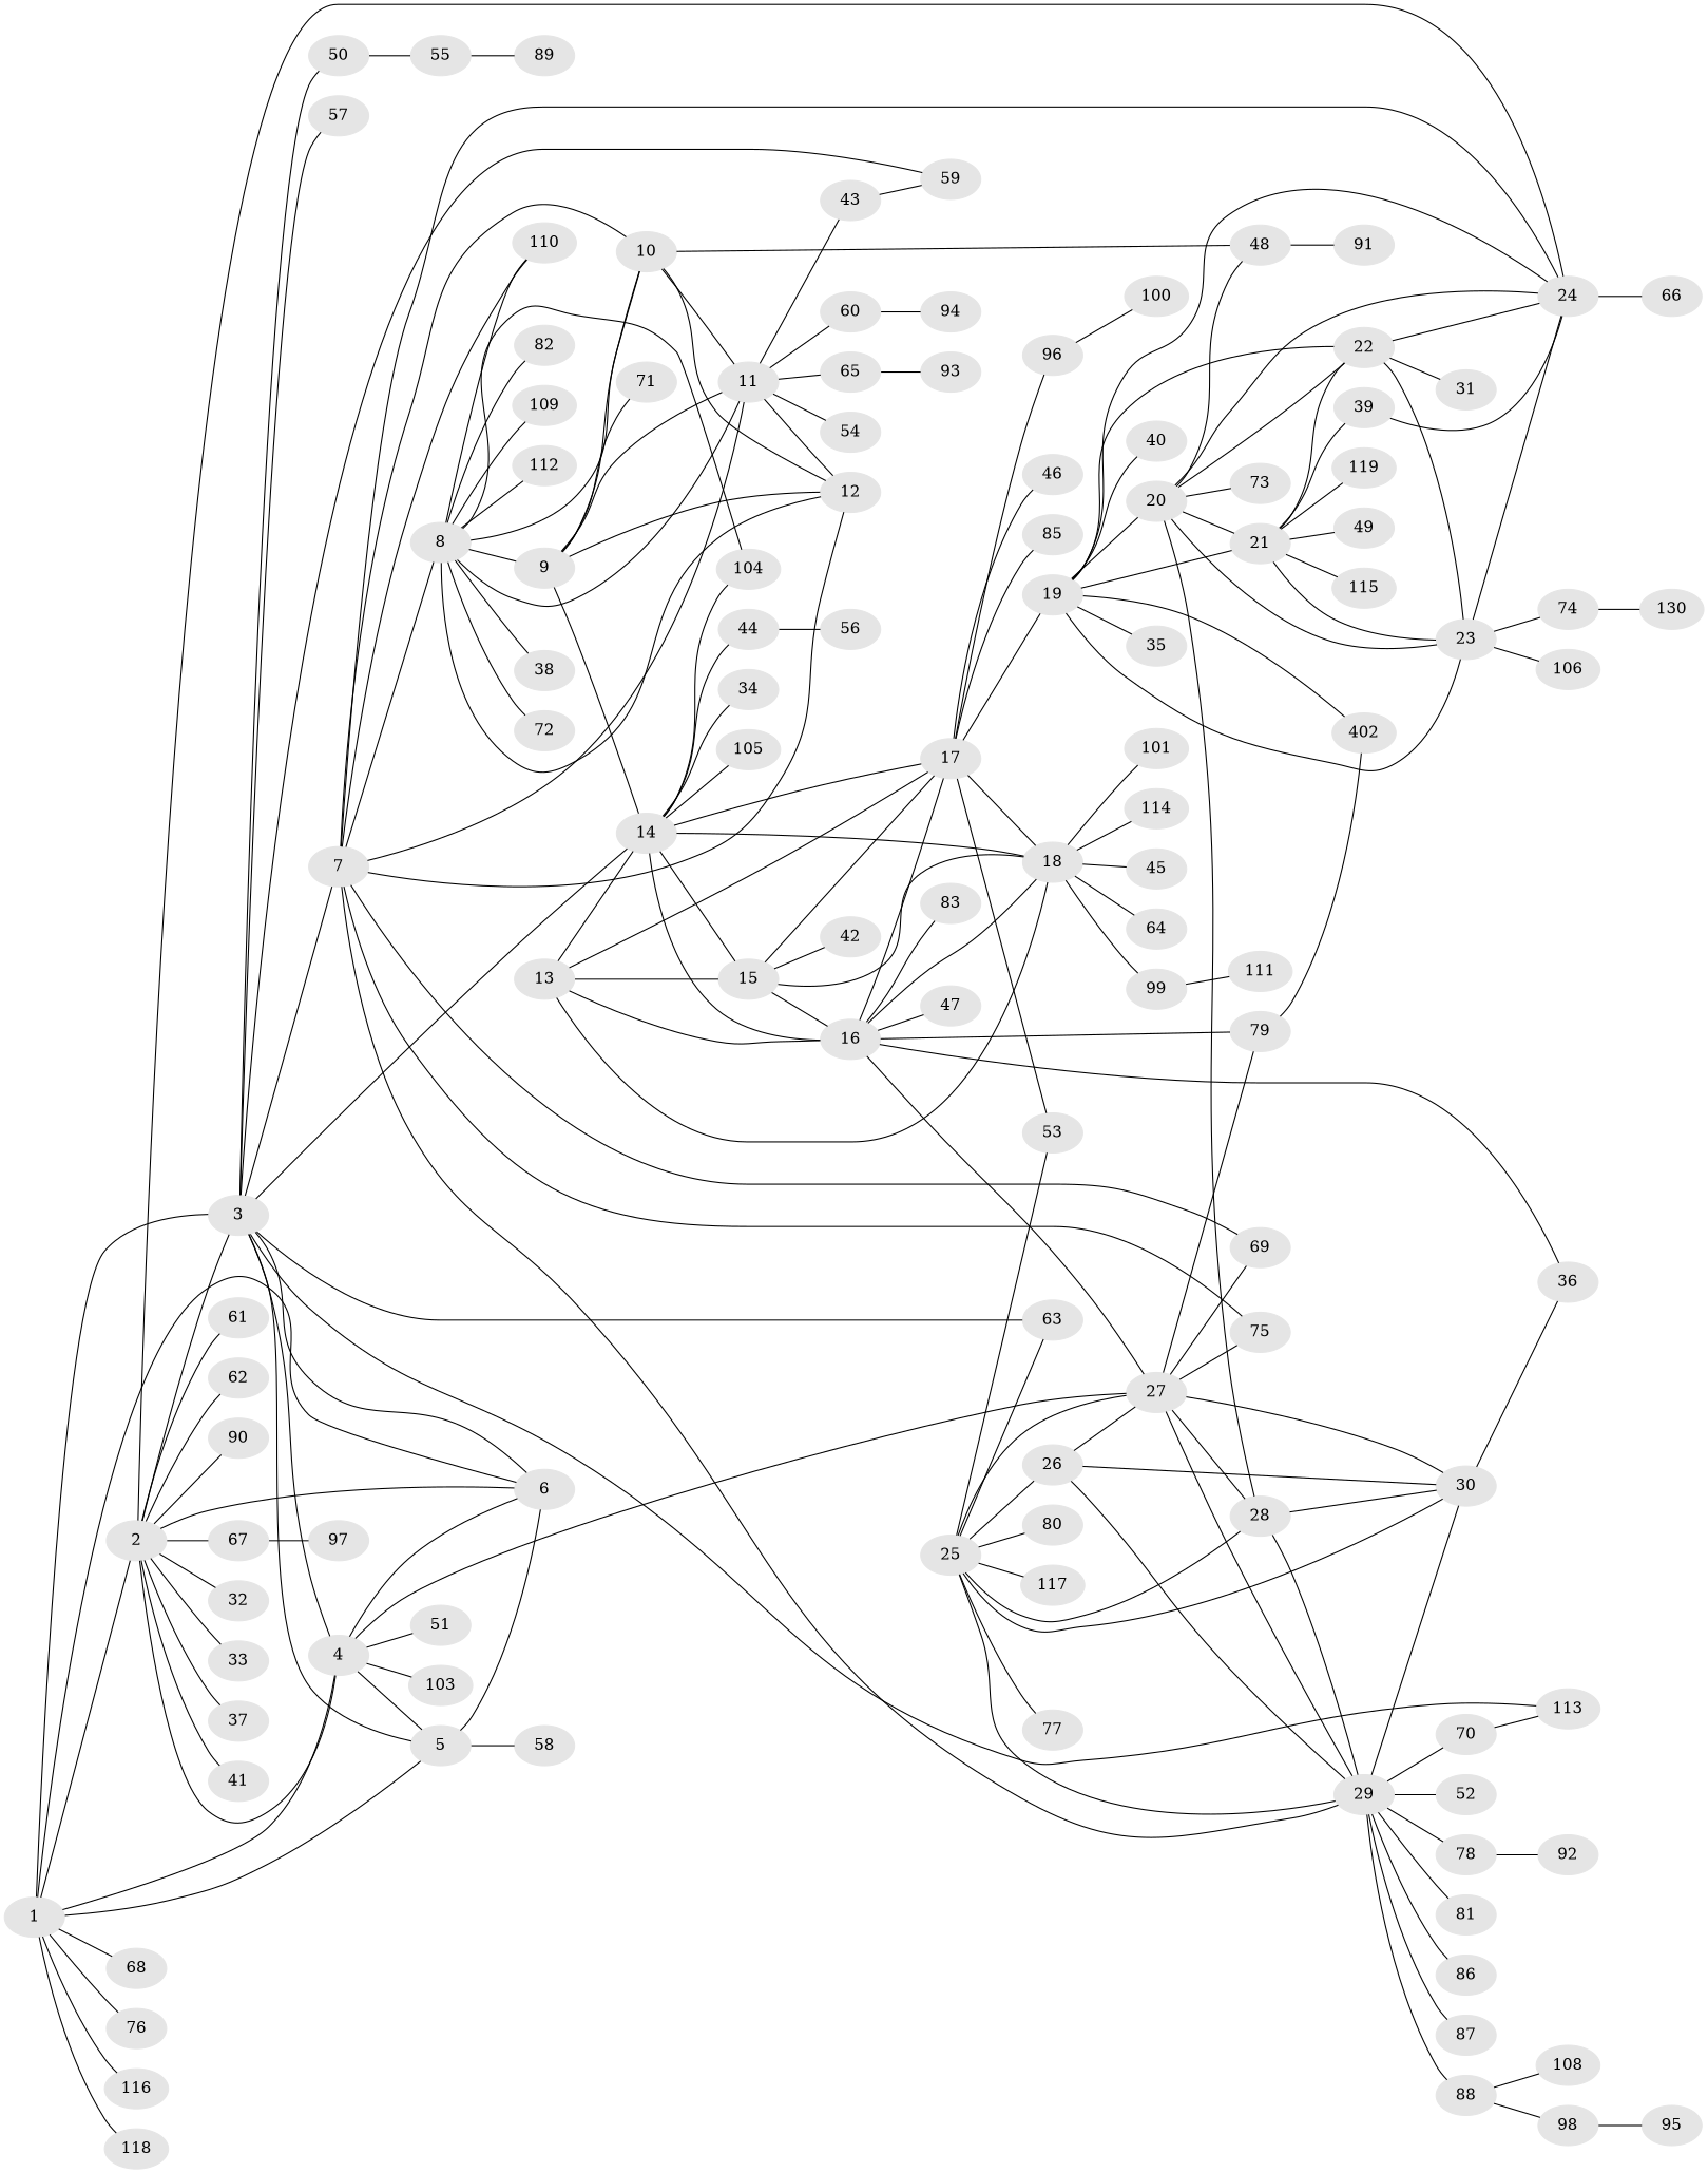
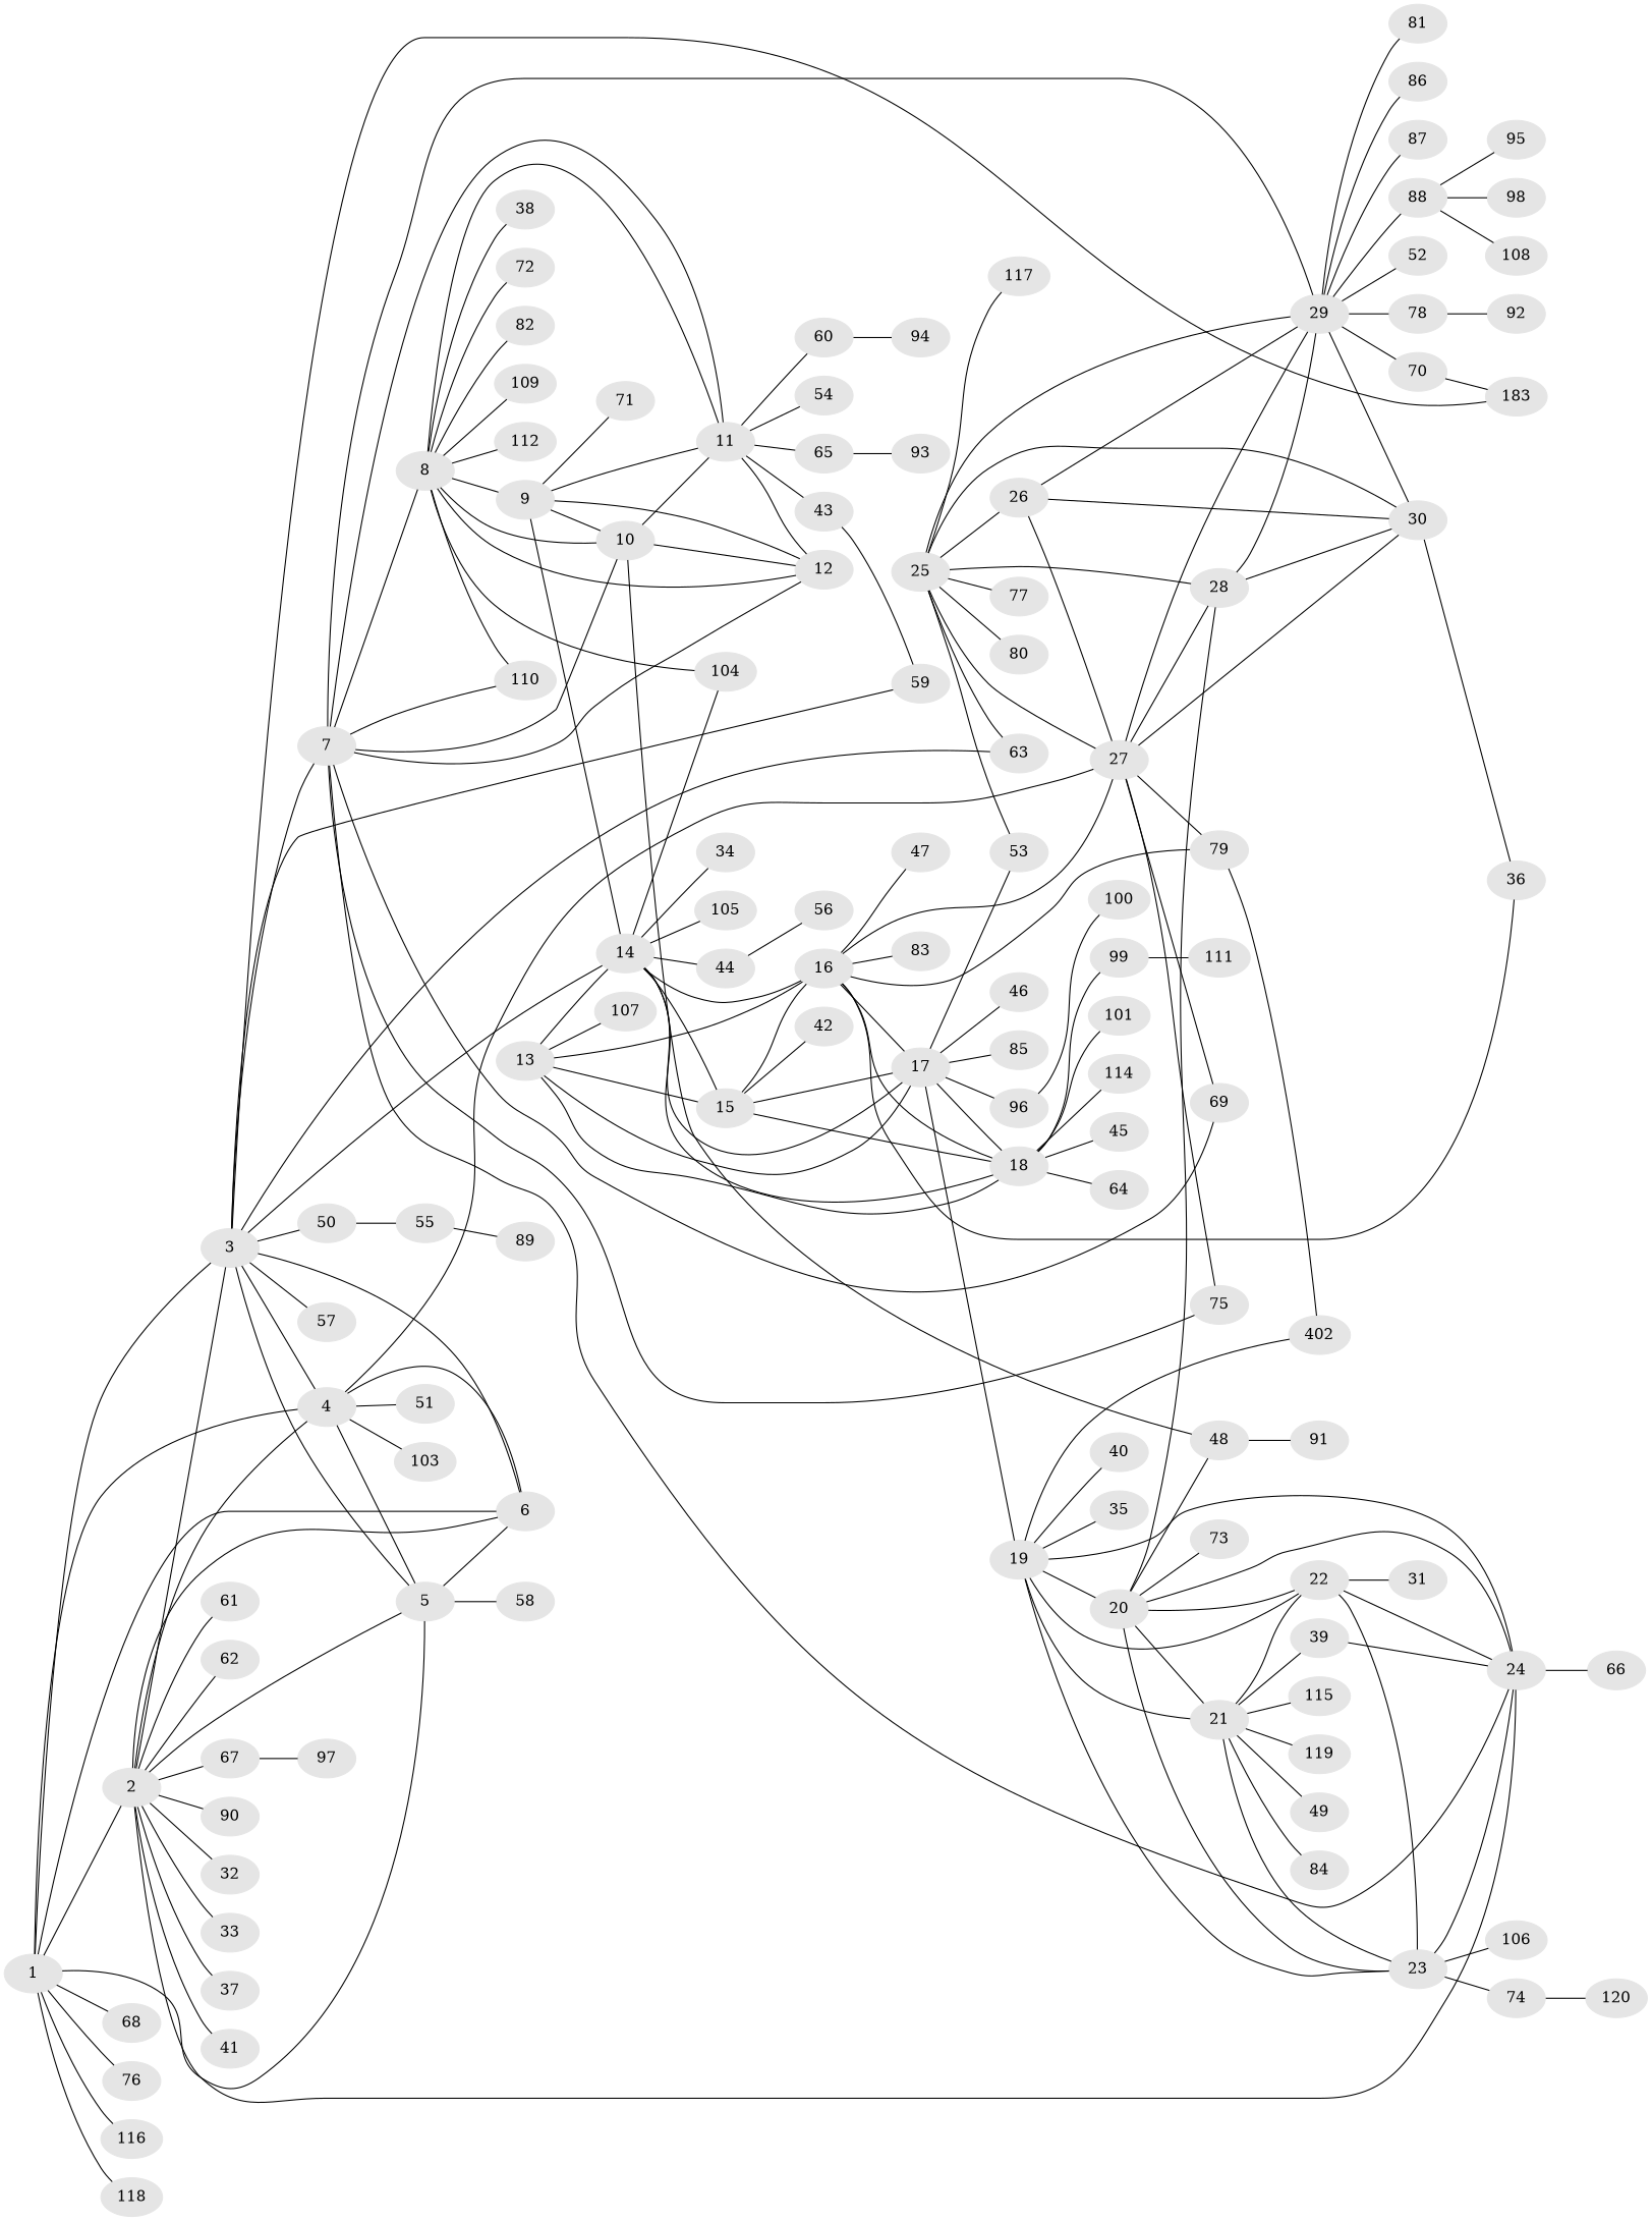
  graph {
    rankdir=LR
    node [color=gray90 style=filled]
    1
    2
    3
    4
    5
    6
    68
    76
    116
    118
    24
    32
    33
    37
    41
    61
    62
    67
    90
    7
    14
    50
    57
    59
    63
-   113
+   113 [label=183]
    27
    51
    103
    58
    66
    97
    8
    10
    11
    12
    29
    69
    75
    110
    104
    15
    16
    17
    18
    34
    44
    105
    55
    79
    28
    30
    9
    38
    72
    82
    109
    112
    71
    48
    43
    54
    60
    65
    52
    70
    78
    81
    86
    87
    88
    91
    94
    93
    13
+   107
    42
    36
    47
    83
    19
    46
    53
    85
    96
    45
    64
    99
    101
    114
    56
    n92 [label=402]
    20
    21
    22
    23
    35
    40
    100
    111
    73
    39
    49
+   84
    115
    119
    31
    74
    106
-   120 [label=130]
+   120
    25
    26
    77
    80
    117
    92
    95
    98
    108
    89
    1 -- 2
    1 -- 3
    1 -- 4
    1 -- 5
    1 -- 6
    1 -- 68
    1 -- 76
    1 -- 116
    1 -- 118
    2 -- 3
    2 -- 4
+   2 -- 5
    2 -- 6
    2 -- 24
    2 -- 32
    2 -- 33
    2 -- 37
    2 -- 41
    2 -- 61
    2 -- 62
    2 -- 67
    2 -- 90
    3 -- 4
    3 -- 5
    3 -- 6
    3 -- 7
    3 -- 14
    3 -- 50
    3 -- 57
    3 -- 59
    3 -- 63
    3 -- 113
    4 -- 5
    4 -- 6
    4 -- 27
    4 -- 51
    4 -- 103
    5 -- 6
    5 -- 58
    24 -- 66
    67 -- 97
    7 -- 24
    7 -- 8
    7 -- 10
    7 -- 11
    7 -- 12
    7 -- 29
    7 -- 69
    7 -- 75
    7 -- 110
    14 -- 104
    14 -- 15
    14 -- 16
    14 -- 17
    14 -- 18
    14 -- 34
    14 -- 44
    14 -- 105
    50 -- 55
    27 -- 29
    27 -- 69
    27 -- 75
    27 -- 79
    27 -- 28
    27 -- 30
    8 -- 10
    8 -- 11
    8 -- 12
    8 -- 110
    8 -- 104
    8 -- 9
    8 -- 38
    8 -- 72
    8 -- 82
    8 -- 109
    8 -- 112
    10 -- 11
    10 -- 12
    10 -- 48
    11 -- 12
    11 -- 43
    11 -- 54
    11 -- 60
    11 -- 65
    29 -- 30
    29 -- 52
    29 -- 70
    29 -- 78
    29 -- 81
    29 -- 86
    29 -- 87
    29 -- 88
    15 -- 16
    15 -- 17
    15 -- 18
    15 -- 42
    16 -- 27
    16 -- 17
    16 -- 18
    16 -- 79
    16 -- 36
    16 -- 47
    16 -- 83
    17 -- 18
    17 -- 19
    17 -- 46
    17 -- 53
    17 -- 85
    17 -- 96
    18 -- 45
    18 -- 64
    18 -- 99
    18 -- 101
    18 -- 114
    44 -- 56
    55 -- 89
    79 -- n92
    28 -- 29
    28 -- 30
    30 -- 36
    9 -- 14
    9 -- 10
    9 -- 11
    9 -- 12
    9 -- 71
    48 -- 91
    43 -- 59
    60 -- 94
    65 -- 93
    70 -- 113
    78 -- 92
-   98 -- 95
+   88 -- 95
    88 -- 98
    88 -- 108
    13 -- 14
    13 -- 15
    13 -- 16
    13 -- 17
    13 -- 18
+   13 -- 107
    19 -- 24
    19 -- n92
    19 -- 20
    19 -- 21
    19 -- 22
    19 -- 23
    19 -- 35
    19 -- 40
    96 -- 100
    99 -- 111
    20 -- 24
    20 -- 28
    20 -- 48
    20 -- 21
    20 -- 22
    20 -- 23
    20 -- 73
    21 -- 22
    21 -- 23
    21 -- 39
    21 -- 49
+   21 -- 84
    21 -- 115
    21 -- 119
    22 -- 24
    22 -- 23
    22 -- 31
    23 -- 24
    23 -- 74
    23 -- 106
    39 -- 24
    74 -- 120
    25 -- 63
    25 -- 27
    25 -- 29
    25 -- 28
    25 -- 30
    25 -- 53
    25 -- 26
    25 -- 77
    25 -- 80
    25 -- 117
    26 -- 27
    26 -- 29
    26 -- 30
  }
